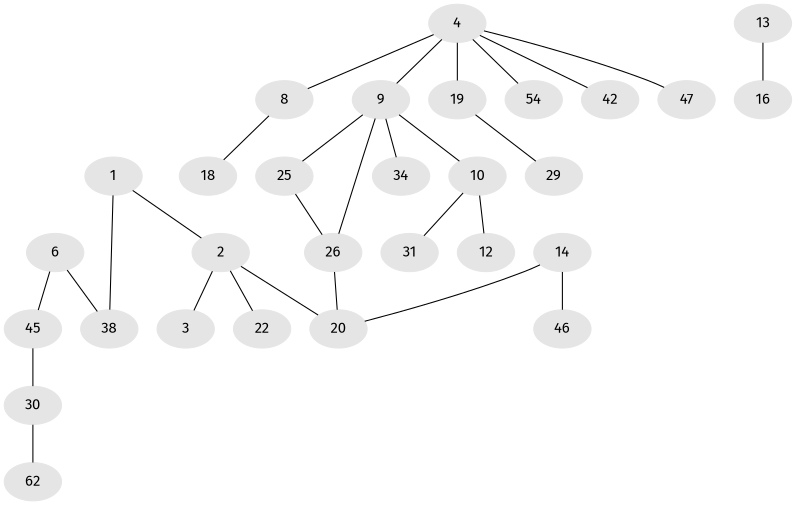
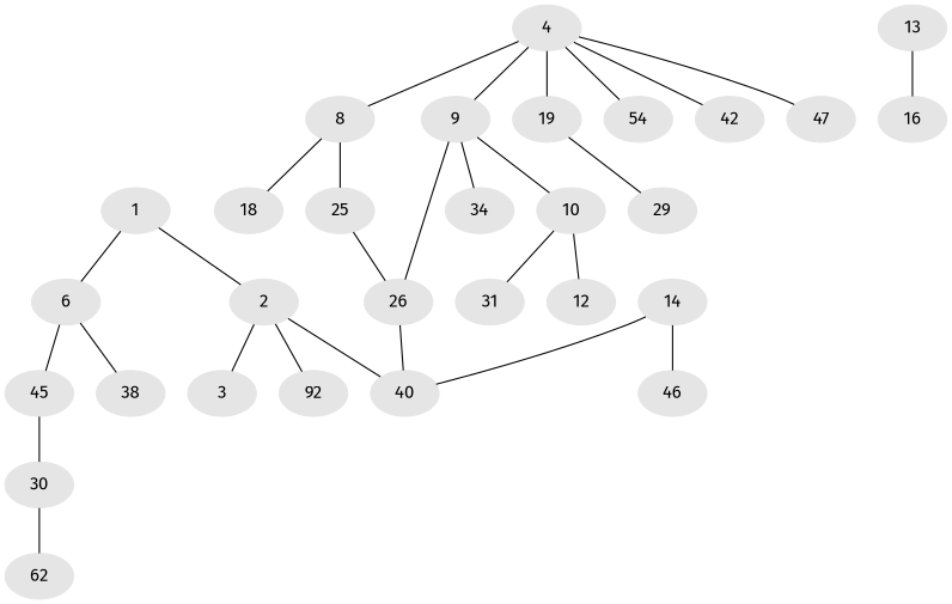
  graph {
    fontname="Fira Sans"
    node [color=gray90 fontname="Fira Sans" style=filled]
    edge [fontname="Fira Sans"]
    1 [super="+7"]
    2 [super="+37"]
    6 [super="+15"]
    3
-   22 [super="+43"]
-   40 [super="+49" label=20]
+   22 [super="+43" label=92]
+   40 [super="+49"]
    38
    45
    16 [super="+21"]
    13
    4 [super="+5"]
    8 [super="+50"]
    9 [super="+23"]
    19 [super="+36"]
    n15 [label=54 super="+28"]
    42
    47
    18
    10 [super="+20"]
    25
    26 [super="+27"]
    34 [super="+39"]
    29 [super="+35"]
    n24 [label=62 super="+33"]
    30
    12 [super="+41"]
    31
    14 [super="+44"]
    46
    1 -- 2
-   1 -- 38
+   1 -- 6
    2 -- 3
    2 -- 22
    2 -- 40
    6 -- 38
    6 -- 45
    45 -- 30
    13 -- 16
    4 -- 8
    4 -- 9 [weight=2]
    4 -- 19
    4 -- n15
    4 -- 42
    4 -- 47
    8 -- 18
    9 -- 10
-   9 -- 25
+   8 -- 25
    9 -- 26
    9 -- 34
    19 -- 29
    10 -- 12
    10 -- 31
    25 -- 26
    26 -- 40
    30 -- n24
    14 -- 40
    14 -- 46
  }
